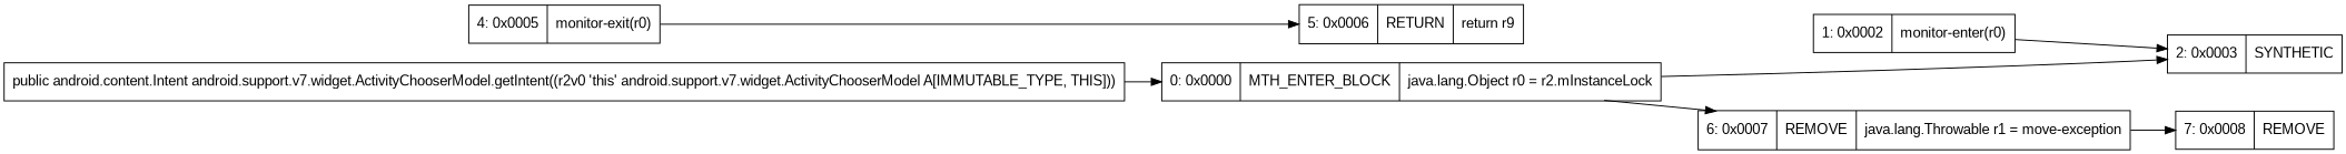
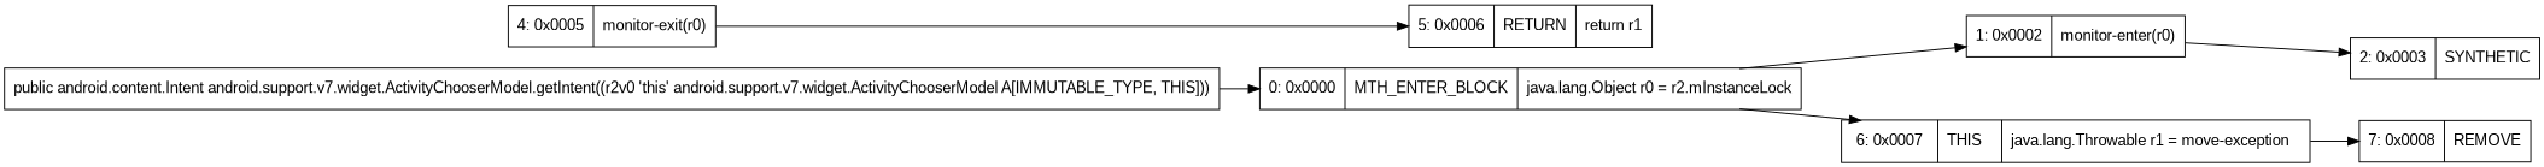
  digraph {
    fontname="Liberation Sans"
    rankdir=LR
    node [fontname="Liberation Sans" shape=record]
    edge [fontname="Liberation Sans"]
    n1 [label="{0\:\ 0x0000|MTH_ENTER_BLOCK\l|java.lang.Object r0 = r2.mInstanceLock\l}"]
    n2 [label="{1\:\ 0x0002|monitor\-enter(r0)\l}"]
-   n3 [label="{6\:\ 0x0007|REMOVE\l|java.lang.Throwable r1 = move\-exception\l}"]
+   n3 [label="{6\:\ 0x0007|THIS\l|java.lang.Throwable r1 = move\-exception\l}"]
    n4 [label="{2\:\ 0x0003|SYNTHETIC\l}"]
    n5 [label="{7\:\ 0x0008|REMOVE\l}"]
    n6 [label="{4\:\ 0x0005|monitor\-exit(r0)\l}"]
-   n7 [label="{5\:\ 0x0006|RETURN\l|return r9\l}"]
+   n7 [label="{5\:\ 0x0006|RETURN\l|return r1\l}"]
    n8 [label="{public android.content.Intent android.support.v7.widget.ActivityChooserModel.getIntent((r2v0 'this' android.support.v7.widget.ActivityChooserModel A[IMMUTABLE_TYPE, THIS])) }"]
-   n1 -> n4
+   n1 -> n2
    n1 -> n3
    n2 -> n4
    n3 -> n5
    n6 -> n7
    n8 -> n1
  }
